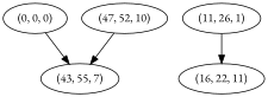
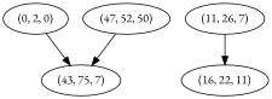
  digraph {
    fontname="EB Garamond"
    node [fontname="EB Garamond"]
    edge [fontname="EB Garamond"]
-   "(0, 0, 0)"
-   "(43, 55, 7)"
-   "(11, 26, 7)" [label="(11, 26, 1)"]
+   "(0, 0, 0)" [label="(0, 2, 0)"]
+   "(43, 55, 7)" [label="(43, 75, 7)"]
+   "(11, 26, 7)"
    "(16, 22, 11)"
-   "(47, 52, 10)"
+   "(47, 52, 10)" [label="(47, 52, 50)"]
    "(0, 0, 0)" -> "(43, 55, 7)"
    "(11, 26, 7)" -> "(16, 22, 11)"
    "(47, 52, 10)" -> "(43, 55, 7)"
  }
